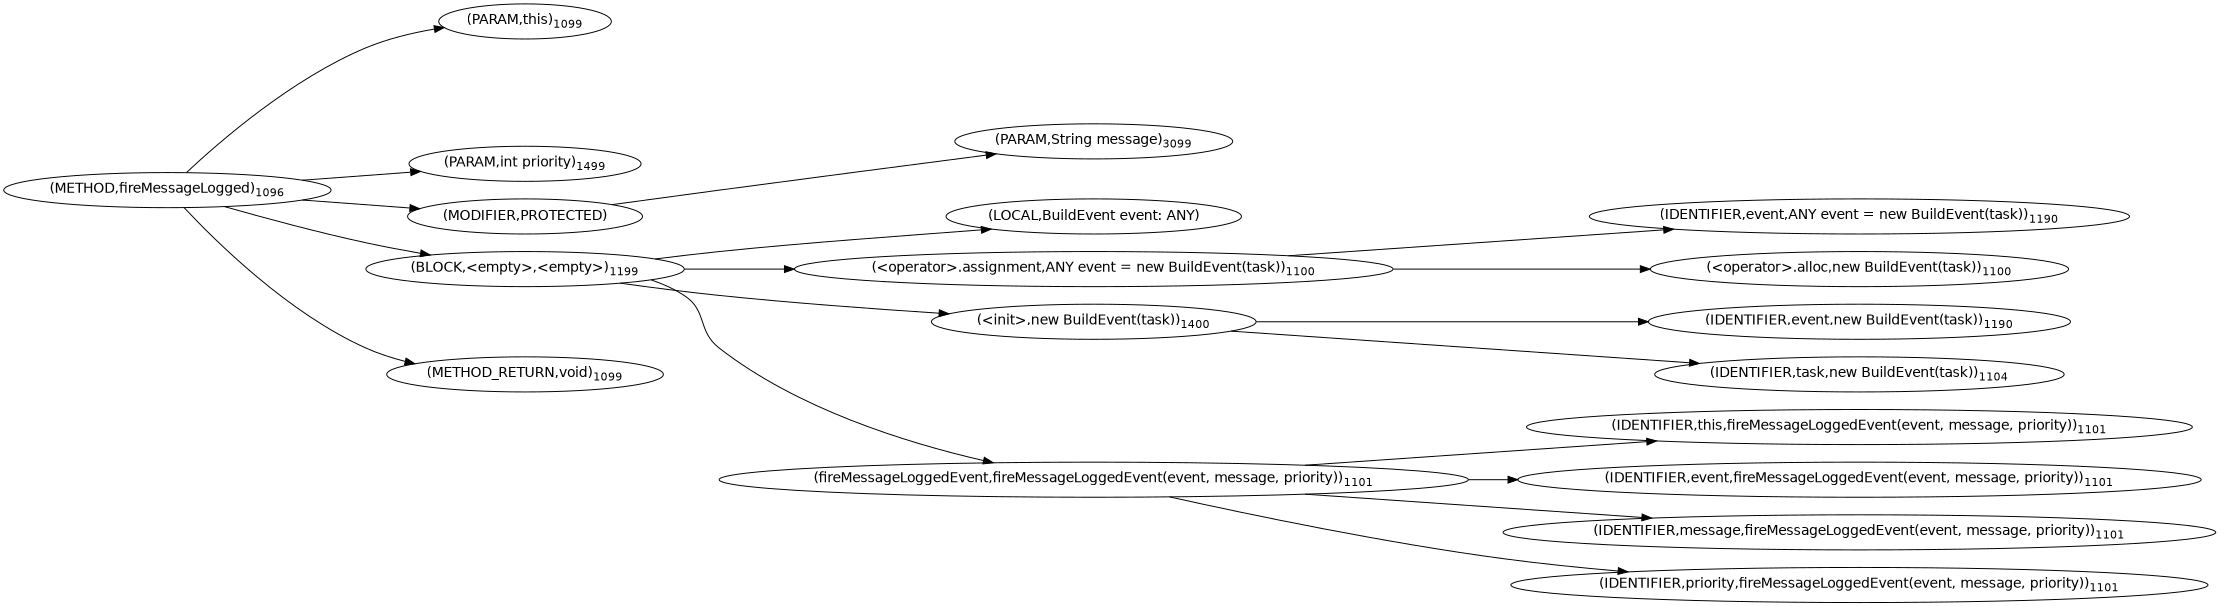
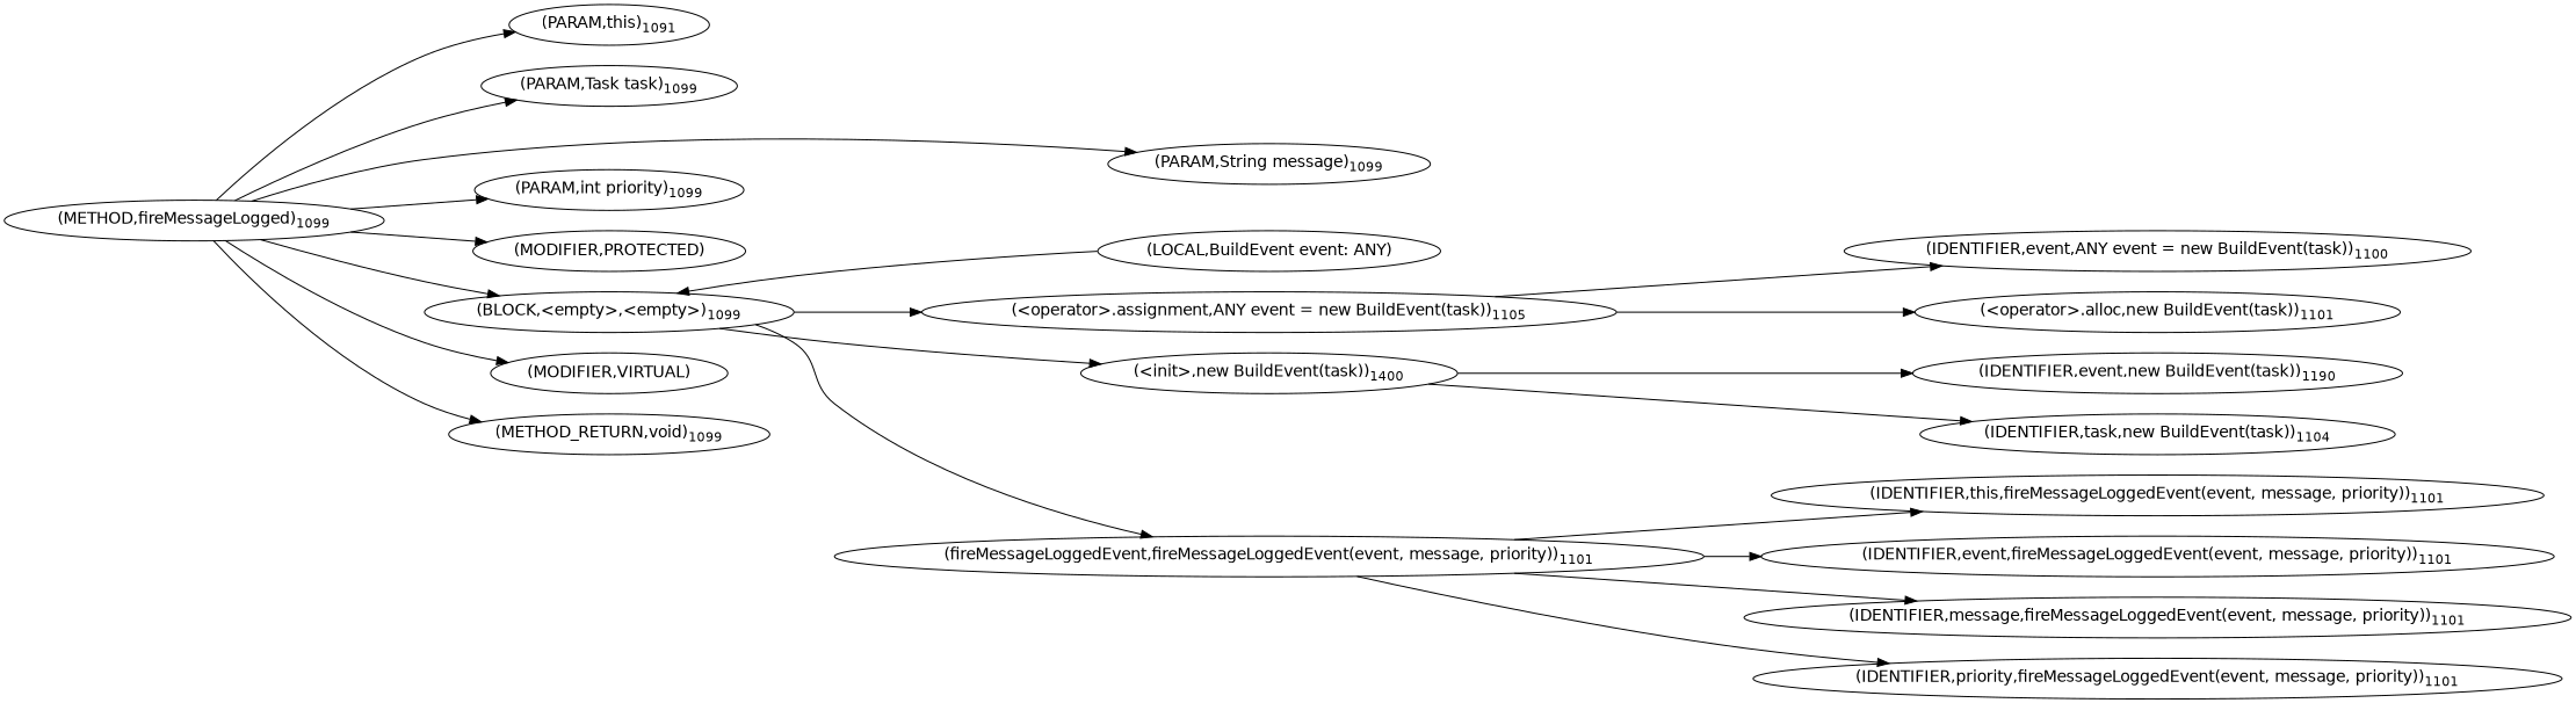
  digraph {
    fontname="DejaVu Sans"
    rankdir=LR
    node [fontname="DejaVu Sans"]
    edge [fontname="DejaVu Sans"]
-   n1 [label=<(METHOD,fireMessageLogged)<SUB>1096</SUB>>]
-   n2 [label=<(PARAM,this)<SUB>1099</SUB>>]
-   n4 [label=<(PARAM,String message)<SUB>3099</SUB>>]
-   n5 [label=<(PARAM,int priority)<SUB>1499</SUB>>]
-   n6 [label=<(BLOCK,&lt;empty&gt;,&lt;empty&gt;)<SUB>1199</SUB>>]
+   n1 [label=<(METHOD,fireMessageLogged)<SUB>1099</SUB>>]
+   n2 [label=<(PARAM,this)<SUB>1091</SUB>>]
+   n3 [label=<(PARAM,Task task)<SUB>1099</SUB>>]
+   n4 [label=<(PARAM,String message)<SUB>1099</SUB>>]
+   n5 [label=<(PARAM,int priority)<SUB>1099</SUB>>]
+   n6 [label=<(BLOCK,&lt;empty&gt;,&lt;empty&gt;)<SUB>1099</SUB>>]
    n7 [label=<(MODIFIER,PROTECTED)>]
+   n8 [label=<(MODIFIER,VIRTUAL)>]
    n9 [label=<(METHOD_RETURN,void)<SUB>1099</SUB>>]
    n10 [label=<(LOCAL,BuildEvent event: ANY)>]
-   n11 [label=<(&lt;operator&gt;.assignment,ANY event = new BuildEvent(task))<SUB>1100</SUB>>]
+   n11 [label=<(&lt;operator&gt;.assignment,ANY event = new BuildEvent(task))<SUB>1105</SUB>>]
    n12 [label=<(&lt;init&gt;,new BuildEvent(task))<SUB>1400</SUB>>]
    n13 [label=<(fireMessageLoggedEvent,fireMessageLoggedEvent(event, message, priority))<SUB>1101</SUB>>]
-   n14 [label=<(IDENTIFIER,event,ANY event = new BuildEvent(task))<SUB>1190</SUB>>]
-   n15 [label=<(&lt;operator&gt;.alloc,new BuildEvent(task))<SUB>1100</SUB>>]
+   n14 [label=<(IDENTIFIER,event,ANY event = new BuildEvent(task))<SUB>1100</SUB>>]
+   n15 [label=<(&lt;operator&gt;.alloc,new BuildEvent(task))<SUB>1101</SUB>>]
    n16 [label=<(IDENTIFIER,event,new BuildEvent(task))<SUB>1190</SUB>>]
    n17 [label=<(IDENTIFIER,task,new BuildEvent(task))<SUB>1104</SUB>>]
    n18 [label=<(IDENTIFIER,this,fireMessageLoggedEvent(event, message, priority))<SUB>1101</SUB>>]
    n19 [label=<(IDENTIFIER,event,fireMessageLoggedEvent(event, message, priority))<SUB>1101</SUB>>]
    n20 [label=<(IDENTIFIER,message,fireMessageLoggedEvent(event, message, priority))<SUB>1101</SUB>>]
    n21 [label=<(IDENTIFIER,priority,fireMessageLoggedEvent(event, message, priority))<SUB>1101</SUB>>]
    n1 -> n2
-   n7 -> n4
+   n1 -> n3
+   n1 -> n4
    n1 -> n5
    n1 -> n6
    n1 -> n7
+   n1 -> n8
    n1 -> n9
-   n6 -> n10
+   n10 -> n6
    n6 -> n11
    n6 -> n12
    n6 -> n13
    n11 -> n14
    n11 -> n15
    n12 -> n16
    n12 -> n17
    n13 -> n18
    n13 -> n19
    n13 -> n20
    n13 -> n21
  }
